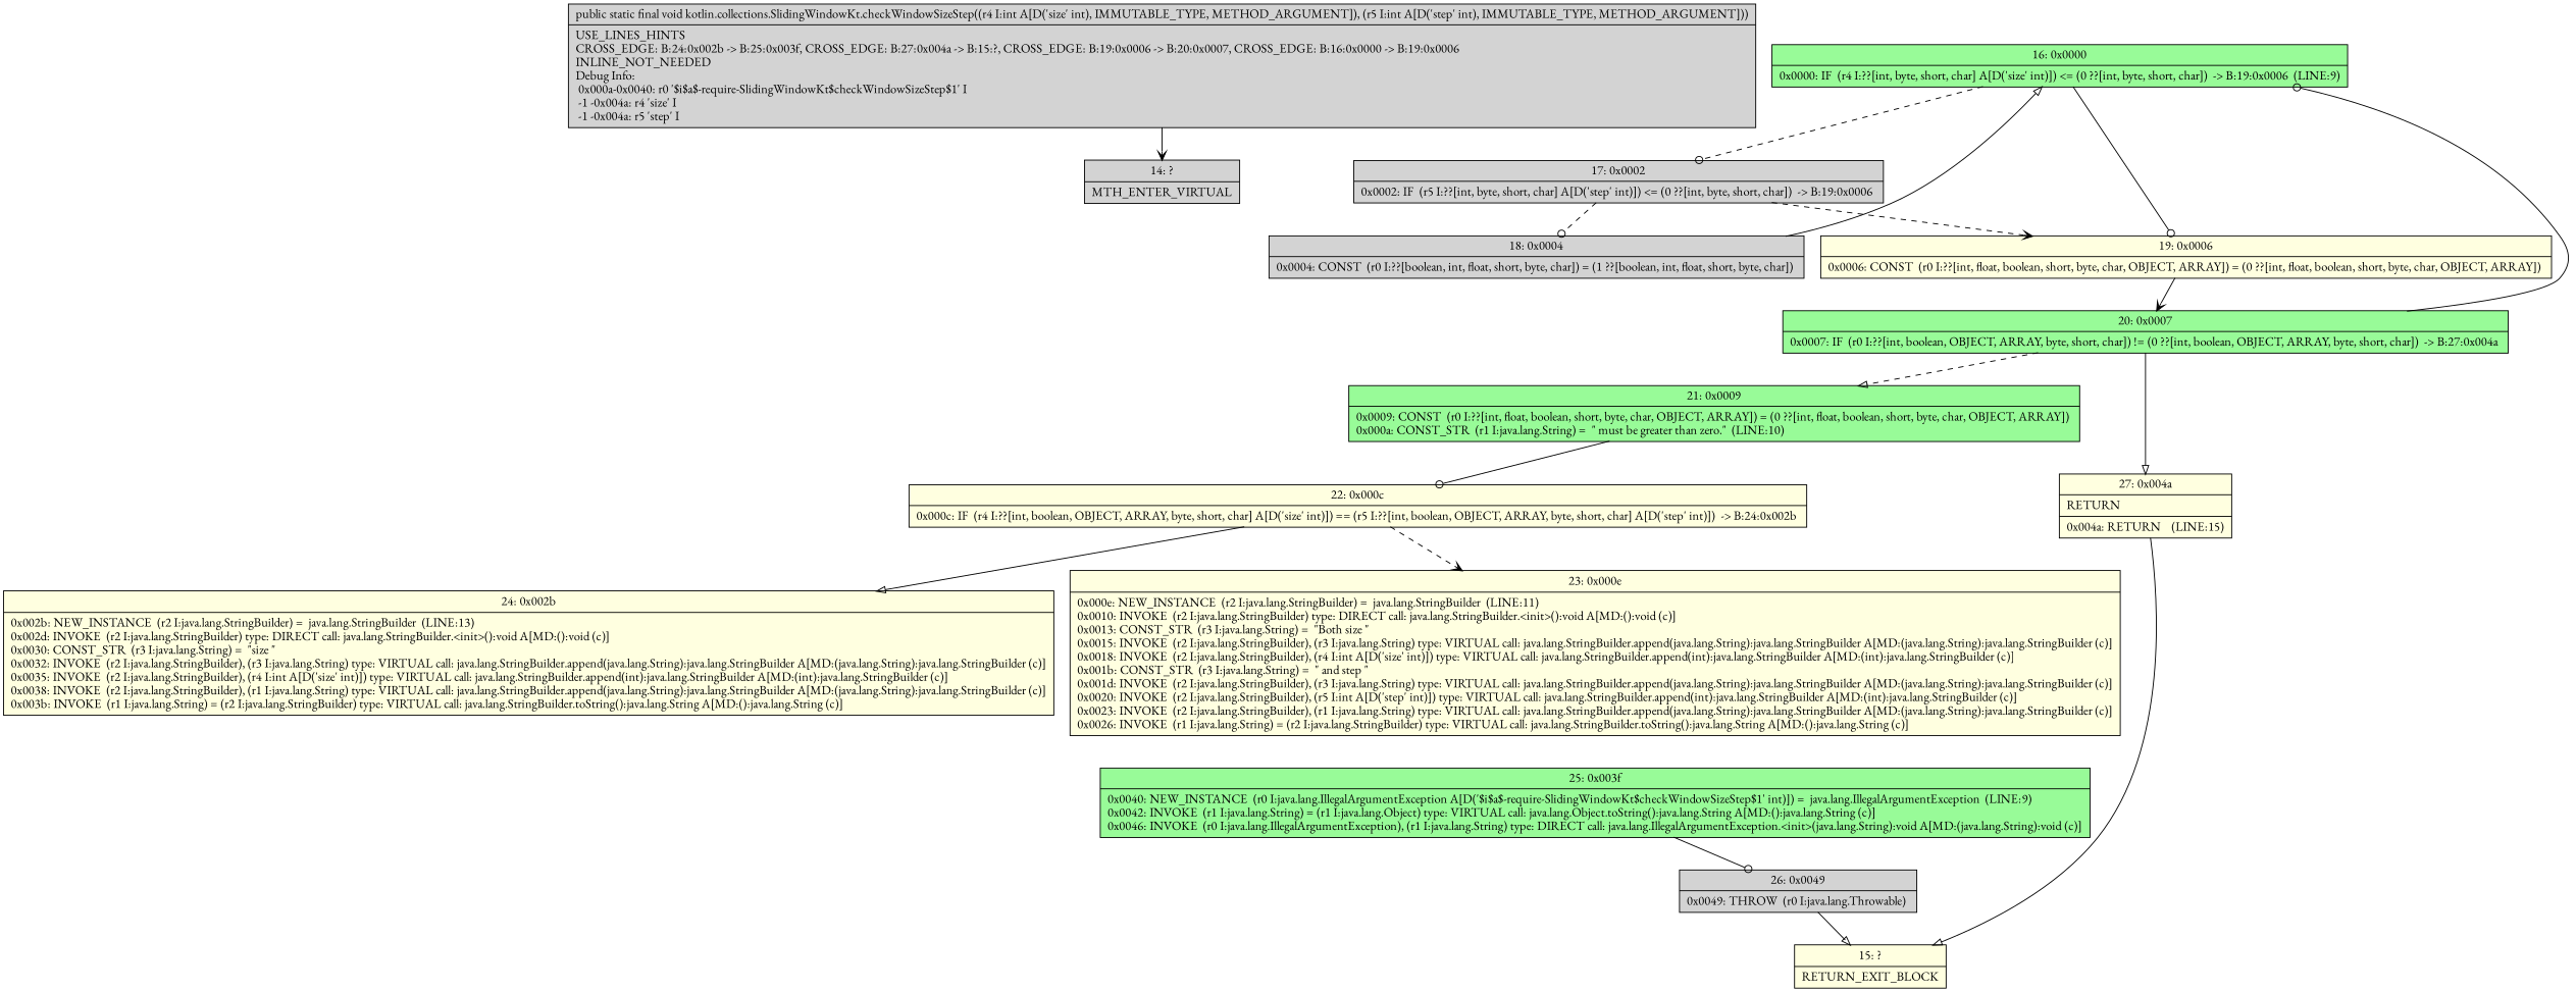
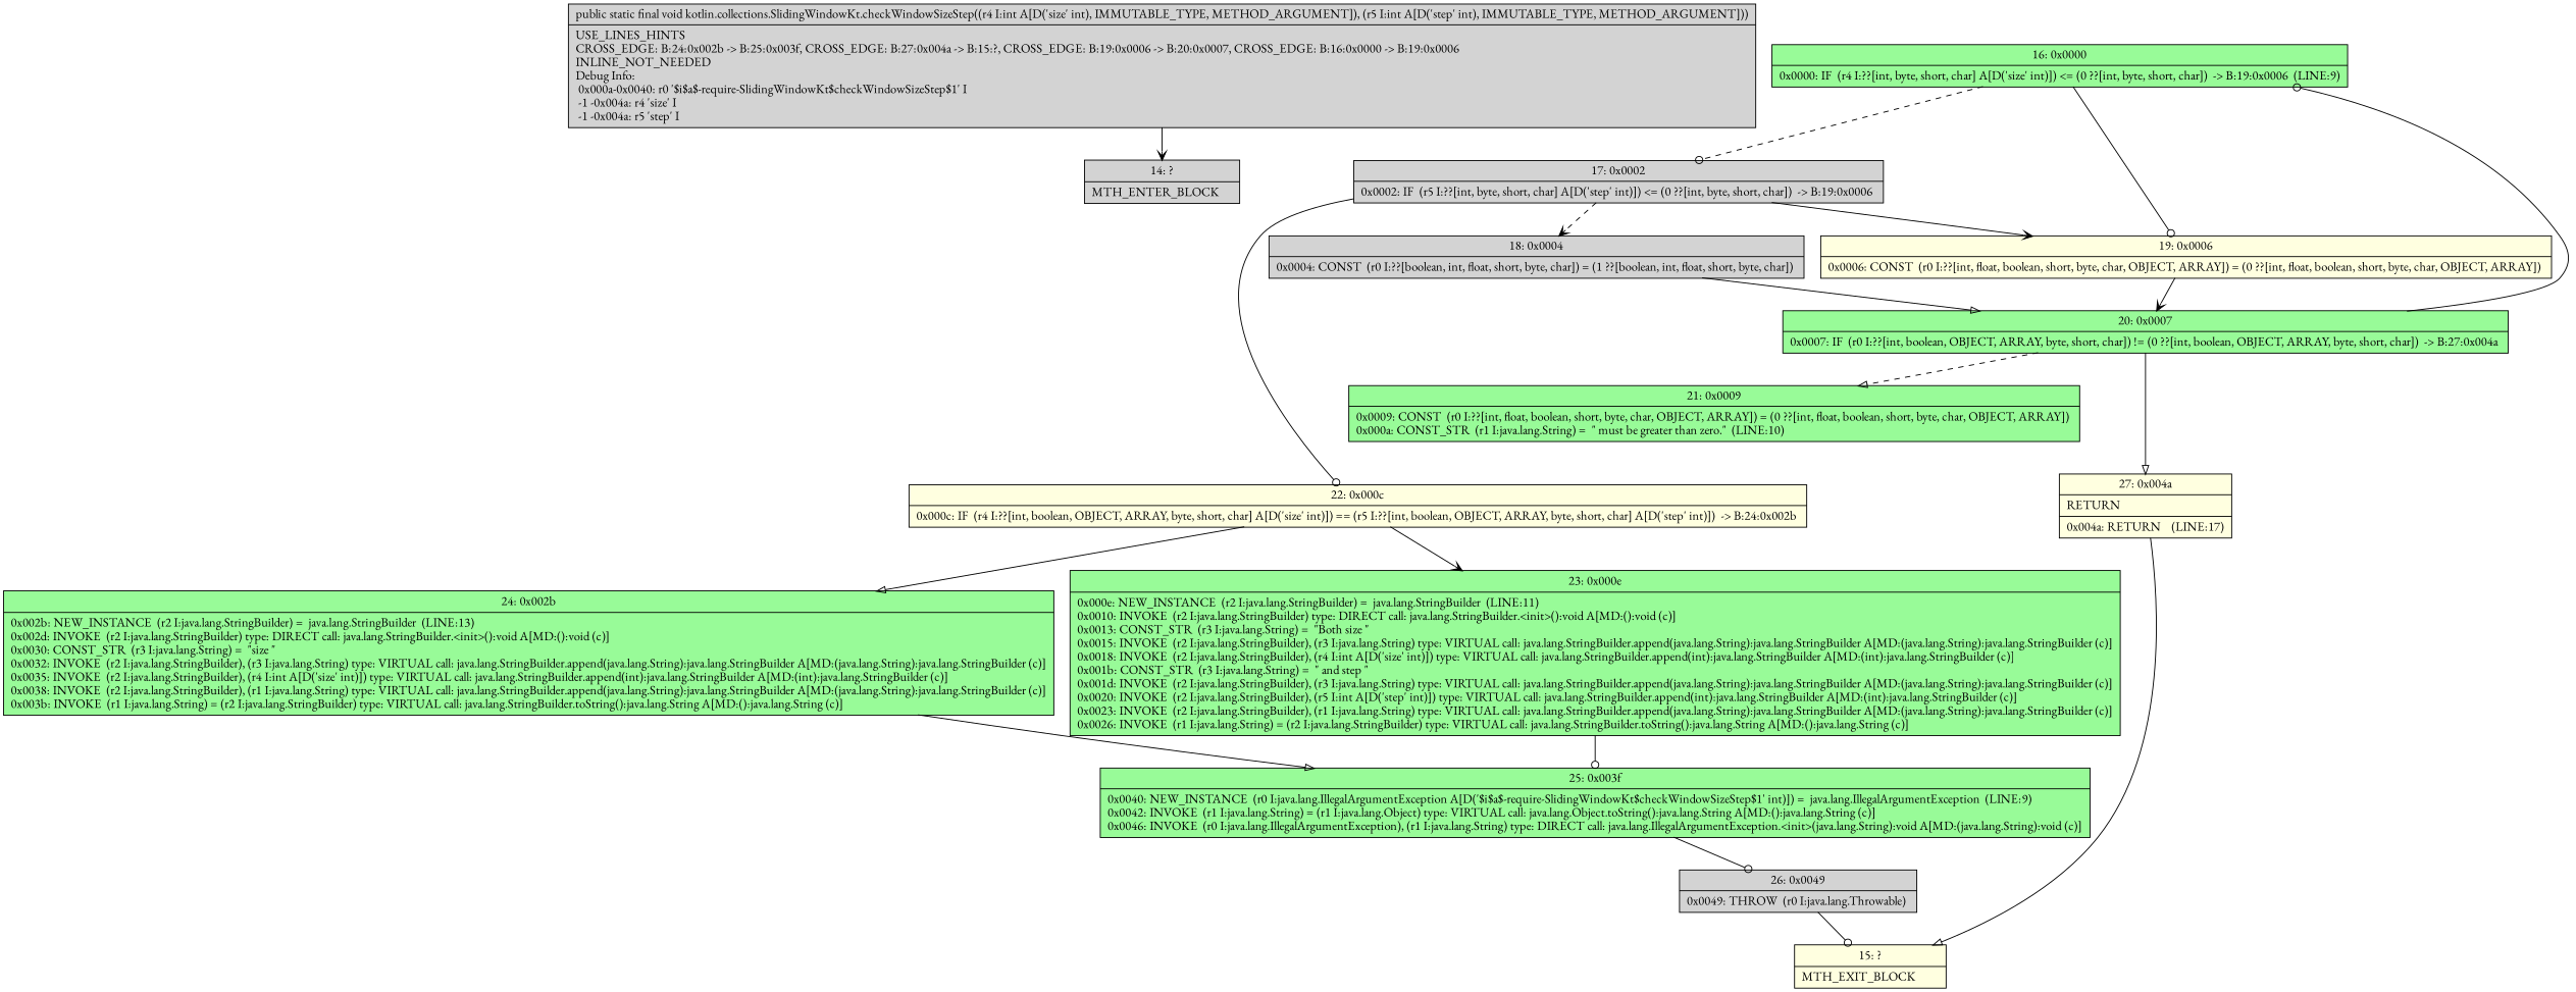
  digraph {
    fontname="EB Garamond"
    node [fillcolor=lightgrey fontname="EB Garamond" shape=record style=filled]
    edge [arrowhead=odot fontname="EB Garamond"]
-   n1 [label="{14\:\ ?|MTH_ENTER_VIRTUAL\l}"]
+   n1 [label="{14\:\ ?|MTH_ENTER_BLOCK\l}"]
    n2 [fillcolor=palegreen label="{16\:\ 0x0000|0x0000: IF  (r4 I:??[int, byte, short, char] A[D('size' int)]) \<= (0 ??[int, byte, short, char])  \-\> B:19:0x0006  (LINE:9)\l}"]
    n3 [label="{17\:\ 0x0002|0x0002: IF  (r5 I:??[int, byte, short, char] A[D('step' int)]) \<= (0 ??[int, byte, short, char])  \-\> B:19:0x0006 \l}"]
    n4 [fillcolor=lightyellow label="{19\:\ 0x0006|0x0006: CONST  (r0 I:??[int, float, boolean, short, byte, char, OBJECT, ARRAY]) = (0 ??[int, float, boolean, short, byte, char, OBJECT, ARRAY]) \l}"]
    n5 [label="{18\:\ 0x0004|0x0004: CONST  (r0 I:??[boolean, int, float, short, byte, char]) = (1 ??[boolean, int, float, short, byte, char]) \l}"]
    n6 [fillcolor=palegreen label="{20\:\ 0x0007|0x0007: IF  (r0 I:??[int, boolean, OBJECT, ARRAY, byte, short, char]) != (0 ??[int, boolean, OBJECT, ARRAY, byte, short, char])  \-\> B:27:0x004a \l}"]
    n7 [fillcolor=palegreen label="{21\:\ 0x0009|0x0009: CONST  (r0 I:??[int, float, boolean, short, byte, char, OBJECT, ARRAY]) = (0 ??[int, float, boolean, short, byte, char, OBJECT, ARRAY]) \l0x000a: CONST_STR  (r1 I:java.lang.String) =  \" must be greater than zero.\"  (LINE:10)\l}"]
-   n8 [fillcolor=lightyellow label="{27\:\ 0x004a|RETURN\l|0x004a: RETURN    (LINE:15)\l}"]
+   n8 [fillcolor=lightyellow label="{27\:\ 0x004a|RETURN\l|0x004a: RETURN    (LINE:17)\l}"]
    n9 [fillcolor=lightyellow label="{22\:\ 0x000c|0x000c: IF  (r4 I:??[int, boolean, OBJECT, ARRAY, byte, short, char] A[D('size' int)]) == (r5 I:??[int, boolean, OBJECT, ARRAY, byte, short, char] A[D('step' int)])  \-\> B:24:0x002b \l}"]
-   n10 [fillcolor=lightyellow label="{15\:\ ?|RETURN_EXIT_BLOCK\l}"]
-   n11 [fillcolor=lightyellow label="{23\:\ 0x000e|0x000e: NEW_INSTANCE  (r2 I:java.lang.StringBuilder) =  java.lang.StringBuilder  (LINE:11)\l0x0010: INVOKE  (r2 I:java.lang.StringBuilder) type: DIRECT call: java.lang.StringBuilder.\<init\>():void A[MD:():void (c)]\l0x0013: CONST_STR  (r3 I:java.lang.String) =  \"Both size \" \l0x0015: INVOKE  (r2 I:java.lang.StringBuilder), (r3 I:java.lang.String) type: VIRTUAL call: java.lang.StringBuilder.append(java.lang.String):java.lang.StringBuilder A[MD:(java.lang.String):java.lang.StringBuilder (c)]\l0x0018: INVOKE  (r2 I:java.lang.StringBuilder), (r4 I:int A[D('size' int)]) type: VIRTUAL call: java.lang.StringBuilder.append(int):java.lang.StringBuilder A[MD:(int):java.lang.StringBuilder (c)]\l0x001b: CONST_STR  (r3 I:java.lang.String) =  \" and step \" \l0x001d: INVOKE  (r2 I:java.lang.StringBuilder), (r3 I:java.lang.String) type: VIRTUAL call: java.lang.StringBuilder.append(java.lang.String):java.lang.StringBuilder A[MD:(java.lang.String):java.lang.StringBuilder (c)]\l0x0020: INVOKE  (r2 I:java.lang.StringBuilder), (r5 I:int A[D('step' int)]) type: VIRTUAL call: java.lang.StringBuilder.append(int):java.lang.StringBuilder A[MD:(int):java.lang.StringBuilder (c)]\l0x0023: INVOKE  (r2 I:java.lang.StringBuilder), (r1 I:java.lang.String) type: VIRTUAL call: java.lang.StringBuilder.append(java.lang.String):java.lang.StringBuilder A[MD:(java.lang.String):java.lang.StringBuilder (c)]\l0x0026: INVOKE  (r1 I:java.lang.String) = (r2 I:java.lang.StringBuilder) type: VIRTUAL call: java.lang.StringBuilder.toString():java.lang.String A[MD:():java.lang.String (c)]\l}"]
-   n12 [fillcolor=lightyellow label="{24\:\ 0x002b|0x002b: NEW_INSTANCE  (r2 I:java.lang.StringBuilder) =  java.lang.StringBuilder  (LINE:13)\l0x002d: INVOKE  (r2 I:java.lang.StringBuilder) type: DIRECT call: java.lang.StringBuilder.\<init\>():void A[MD:():void (c)]\l0x0030: CONST_STR  (r3 I:java.lang.String) =  \"size \" \l0x0032: INVOKE  (r2 I:java.lang.StringBuilder), (r3 I:java.lang.String) type: VIRTUAL call: java.lang.StringBuilder.append(java.lang.String):java.lang.StringBuilder A[MD:(java.lang.String):java.lang.StringBuilder (c)]\l0x0035: INVOKE  (r2 I:java.lang.StringBuilder), (r4 I:int A[D('size' int)]) type: VIRTUAL call: java.lang.StringBuilder.append(int):java.lang.StringBuilder A[MD:(int):java.lang.StringBuilder (c)]\l0x0038: INVOKE  (r2 I:java.lang.StringBuilder), (r1 I:java.lang.String) type: VIRTUAL call: java.lang.StringBuilder.append(java.lang.String):java.lang.StringBuilder A[MD:(java.lang.String):java.lang.StringBuilder (c)]\l0x003b: INVOKE  (r1 I:java.lang.String) = (r2 I:java.lang.StringBuilder) type: VIRTUAL call: java.lang.StringBuilder.toString():java.lang.String A[MD:():java.lang.String (c)]\l}"]
+   n10 [fillcolor=lightyellow label="{15\:\ ?|MTH_EXIT_BLOCK\l}"]
+   n11 [fillcolor=palegreen label="{23\:\ 0x000e|0x000e: NEW_INSTANCE  (r2 I:java.lang.StringBuilder) =  java.lang.StringBuilder  (LINE:11)\l0x0010: INVOKE  (r2 I:java.lang.StringBuilder) type: DIRECT call: java.lang.StringBuilder.\<init\>():void A[MD:():void (c)]\l0x0013: CONST_STR  (r3 I:java.lang.String) =  \"Both size \" \l0x0015: INVOKE  (r2 I:java.lang.StringBuilder), (r3 I:java.lang.String) type: VIRTUAL call: java.lang.StringBuilder.append(java.lang.String):java.lang.StringBuilder A[MD:(java.lang.String):java.lang.StringBuilder (c)]\l0x0018: INVOKE  (r2 I:java.lang.StringBuilder), (r4 I:int A[D('size' int)]) type: VIRTUAL call: java.lang.StringBuilder.append(int):java.lang.StringBuilder A[MD:(int):java.lang.StringBuilder (c)]\l0x001b: CONST_STR  (r3 I:java.lang.String) =  \" and step \" \l0x001d: INVOKE  (r2 I:java.lang.StringBuilder), (r3 I:java.lang.String) type: VIRTUAL call: java.lang.StringBuilder.append(java.lang.String):java.lang.StringBuilder A[MD:(java.lang.String):java.lang.StringBuilder (c)]\l0x0020: INVOKE  (r2 I:java.lang.StringBuilder), (r5 I:int A[D('step' int)]) type: VIRTUAL call: java.lang.StringBuilder.append(int):java.lang.StringBuilder A[MD:(int):java.lang.StringBuilder (c)]\l0x0023: INVOKE  (r2 I:java.lang.StringBuilder), (r1 I:java.lang.String) type: VIRTUAL call: java.lang.StringBuilder.append(java.lang.String):java.lang.StringBuilder A[MD:(java.lang.String):java.lang.StringBuilder (c)]\l0x0026: INVOKE  (r1 I:java.lang.String) = (r2 I:java.lang.StringBuilder) type: VIRTUAL call: java.lang.StringBuilder.toString():java.lang.String A[MD:():java.lang.String (c)]\l}"]
+   n12 [fillcolor=palegreen label="{24\:\ 0x002b|0x002b: NEW_INSTANCE  (r2 I:java.lang.StringBuilder) =  java.lang.StringBuilder  (LINE:13)\l0x002d: INVOKE  (r2 I:java.lang.StringBuilder) type: DIRECT call: java.lang.StringBuilder.\<init\>():void A[MD:():void (c)]\l0x0030: CONST_STR  (r3 I:java.lang.String) =  \"size \" \l0x0032: INVOKE  (r2 I:java.lang.StringBuilder), (r3 I:java.lang.String) type: VIRTUAL call: java.lang.StringBuilder.append(java.lang.String):java.lang.StringBuilder A[MD:(java.lang.String):java.lang.StringBuilder (c)]\l0x0035: INVOKE  (r2 I:java.lang.StringBuilder), (r4 I:int A[D('size' int)]) type: VIRTUAL call: java.lang.StringBuilder.append(int):java.lang.StringBuilder A[MD:(int):java.lang.StringBuilder (c)]\l0x0038: INVOKE  (r2 I:java.lang.StringBuilder), (r1 I:java.lang.String) type: VIRTUAL call: java.lang.StringBuilder.append(java.lang.String):java.lang.StringBuilder A[MD:(java.lang.String):java.lang.StringBuilder (c)]\l0x003b: INVOKE  (r1 I:java.lang.String) = (r2 I:java.lang.StringBuilder) type: VIRTUAL call: java.lang.StringBuilder.toString():java.lang.String A[MD:():java.lang.String (c)]\l}"]
    n13 [fillcolor=palegreen label="{25\:\ 0x003f|0x0040: NEW_INSTANCE  (r0 I:java.lang.IllegalArgumentException A[D('$i$a$\-require\-SlidingWindowKt$checkWindowSizeStep$1' int)]) =  java.lang.IllegalArgumentException  (LINE:9)\l0x0042: INVOKE  (r1 I:java.lang.String) = (r1 I:java.lang.Object) type: VIRTUAL call: java.lang.Object.toString():java.lang.String A[MD:():java.lang.String (c)]\l0x0046: INVOKE  (r0 I:java.lang.IllegalArgumentException), (r1 I:java.lang.String) type: DIRECT call: java.lang.IllegalArgumentException.\<init\>(java.lang.String):void A[MD:(java.lang.String):void (c)]\l}"]
    n14 [label="{26\:\ 0x0049|0x0049: THROW  (r0 I:java.lang.Throwable) \l}"]
    n15 [label="{public static final void kotlin.collections.SlidingWindowKt.checkWindowSizeStep((r4 I:int A[D('size' int), IMMUTABLE_TYPE, METHOD_ARGUMENT]), (r5 I:int A[D('step' int), IMMUTABLE_TYPE, METHOD_ARGUMENT]))  | USE_LINES_HINTS\lCROSS_EDGE: B:24:0x002b \-\> B:25:0x003f, CROSS_EDGE: B:27:0x004a \-\> B:15:?, CROSS_EDGE: B:19:0x0006 \-\> B:20:0x0007, CROSS_EDGE: B:16:0x0000 \-\> B:19:0x0006\lINLINE_NOT_NEEDED\lDebug Info:\l  0x000a\-0x0040: r0 '$i$a$\-require\-SlidingWindowKt$checkWindowSizeStep$1' I\l  \-1 \-0x004a: r4 'size' I\l  \-1 \-0x004a: r5 'step' I\l}"]
    n2 -> n3 [style=dashed]
    n2 -> n4
-   n3 -> n4 [arrowhead=vee style=dashed]
-   n3 -> n5 [style=dashed]
+   n3 -> n4 [arrowhead=vee]
+   n3 -> n5 [arrowhead=vee style=dashed]
    n4 -> n6 [arrowhead=vee]
-   n5 -> n2 [arrowhead=onormal]
+   n5 -> n6 [arrowhead=onormal]
    n6 -> n2
    n6 -> n7 [arrowhead=onormal style=dashed]
    n6 -> n8 [arrowhead=onormal]
-   n7 -> n9
+   n3 -> n9
    n8 -> n10 [arrowhead=onormal]
-   n9 -> n11 [arrowhead=vee style=dashed]
+   n9 -> n11 [arrowhead=vee style=solid]
    n9 -> n12 [arrowhead=onormal]
+   n11 -> n13
+   n12 -> n13 [arrowhead=onormal]
    n13 -> n14
-   n14 -> n10 [arrowhead=onormal]
+   n14 -> n10
    n15 -> n1 [arrowhead=vee]
  }
